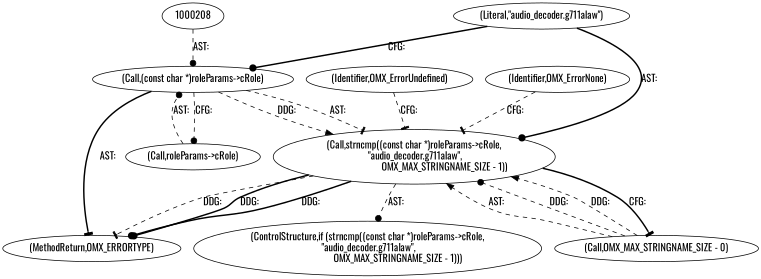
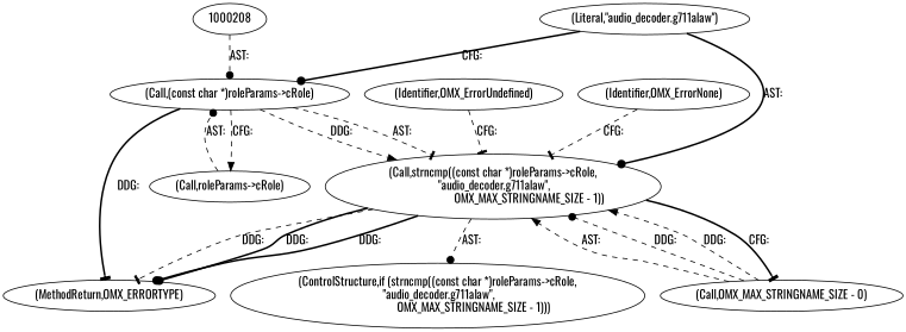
  digraph {
    fontname=Oswald
    node [fontname=Oswald]
    edge [arrowhead=dot fontname=Oswald style=dashed]
    n1 [label="(Call,(const char *)roleParams->cRole)"]
    n2 [label="(Call,strncmp((const char *)roleParams->cRole,\n \"audio_decoder.g711alaw\",\n                            OMX_MAX_STRINGNAME_SIZE - 1))"]
    n3 [label="(Call,roleParams->cRole)"]
    n4 [label="(MethodReturn,OMX_ERRORTYPE)"]
    n5 [label="(ControlStructure,if (strncmp((const char *)roleParams->cRole,\n \"audio_decoder.g711alaw\",\n                            OMX_MAX_STRINGNAME_SIZE - 1)))"]
    n6 [label="(Call,OMX_MAX_STRINGNAME_SIZE - 0)"]
    n7 [label="(Literal,\"audio_decoder.g711alaw\")"]
    n8 [label="(Identifier,OMX_ErrorUndefined)"]
    n9 [label="(Identifier,OMX_ErrorNone)"]
    1000208
    n1 -> n2 [arrowhead=tee label="AST: "]
    n1 -> n2 [arrowhead=normal label="DDG: "]
-   n1 -> n3 [label="CFG: "]
-   n1 -> n4 [arrowhead=tee label="AST: " style=bold]
+   n1 -> n3 [arrowhead=normal label="CFG: "]
+   n1 -> n4 [arrowhead=tee label="DDG: " style=bold]
    n2 -> n4 [label="DDG: " style=bold]
    n2 -> n4 [arrowhead=tee label="DDG: "]
    n2 -> n4 [label="DDG: " style=bold]
    n2 -> n5 [label="AST: "]
    n2 -> n6 [arrowhead=tee label="CFG: " style=bold]
    n3 -> n1 [label="AST: "]
    n6 -> n2 [arrowhead=normal label="AST: "]
    n6 -> n2 [label="DDG: "]
    n6 -> n2 [arrowhead=normal label="DDG: "]
    n7 -> n1 [label="CFG: " style=bold]
    n7 -> n2 [label="AST: " style=bold]
    n8 -> n2 [arrowhead=tee label="CFG: "]
    n9 -> n2 [arrowhead=tee label="CFG: "]
    1000208 -> n1 [label="AST: "]
  }
